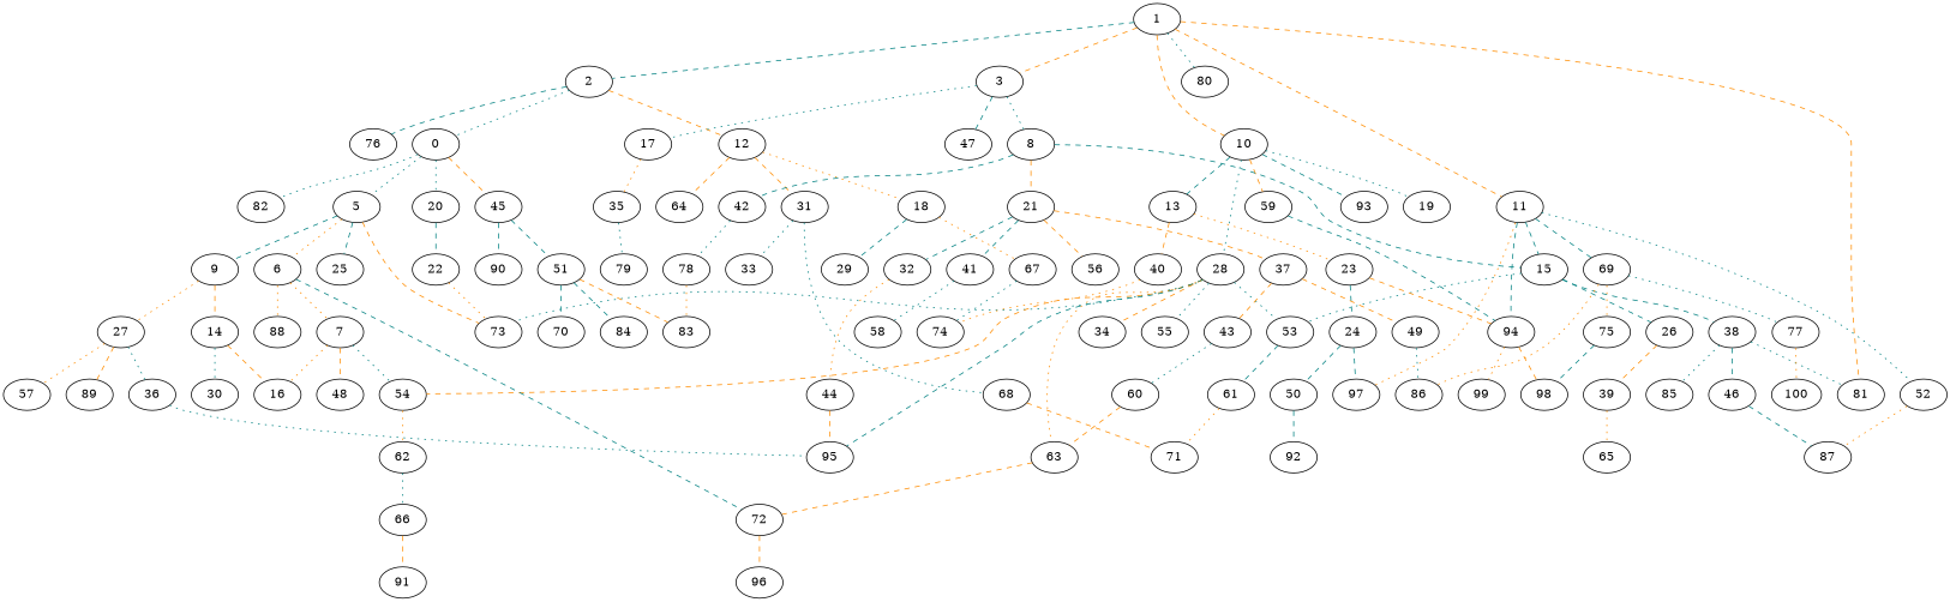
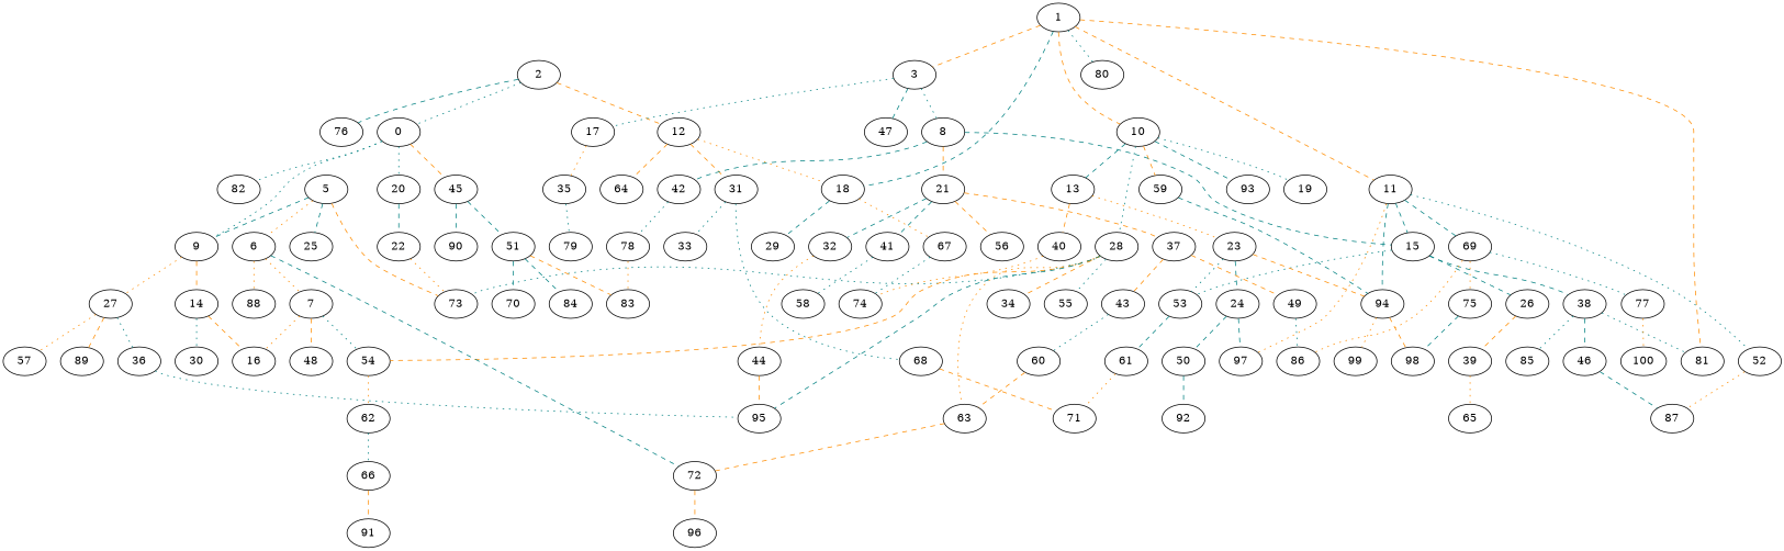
  graph {
    edge [color=teal style=dashed]
    1
    2
    3
    10
    11
    80
    81
    n8 [label=0]
    12
    76
    8
    17
    47
    13
    19
    28
    59
    93
    15
    52
    69
    94
    97
    5
    20
    45
    82
    18
    31
    64
    21
    42
    35
    23
    40
    73
    54
    34
    55
    63
    95
    26
    38
    53
    87
    86
    75
    77
    98
    99
    6
    9
    25
    22
    51
    90
    29
    67
    33
    68
    32
    37
    41
    56
    78
    79
    7
    72
    88
    14
    27
    83
    70
    84
    16
    48
    96
    30
    36
    57
    89
    62
    66
    39
    46
    85
    61
    44
    43
    49
    58
    24
    74
    100
    71
    50
    65
    60
    92
    91
-   1 -- 2
+   1 -- 18
    1 -- 3 [color=darkorange]
    1 -- 10 [color=darkorange]
    1 -- 11 [color=darkorange]
    1 -- 80 [style=dotted]
    1 -- 81 [color=darkorange]
    2 -- n8 [style=dotted]
    2 -- 12 [color=darkorange]
    2 -- 76
    3 -- 8 [style=dotted]
    3 -- 17 [style=dotted]
    3 -- 47
    10 -- 13
    10 -- 19 [style=dotted]
    10 -- 28 [style=dotted]
    10 -- 59 [color=darkorange]
    10 -- 93
    11 -- 15
    11 -- 52 [style=dotted]
    11 -- 69
    11 -- 94
    11 -- 97 [color=darkorange style=dotted]
-   n8 -- 5 [style=dotted]
+   n8 -- 9 [style=dotted]
    n8 -- 20 [style=dotted]
    n8 -- 45 [color=darkorange]
    n8 -- 82 [style=dotted]
    12 -- 18 [color=darkorange style=dotted]
    12 -- 31 [color=darkorange]
    12 -- 64 [color=darkorange]
    8 -- 15
    8 -- 21 [color=darkorange]
    8 -- 42
    17 -- 35 [color=darkorange style=dotted]
    13 -- 23 [color=darkorange style=dotted]
    13 -- 40 [color=darkorange]
    28 -- 73 [style=dotted]
    28 -- 54 [color=darkorange]
    28 -- 34 [color=darkorange]
    28 -- 55 [style=dotted]
    28 -- 63 [color=darkorange style=dotted]
    28 -- 95
    59 -- 94
    15 -- 26
    15 -- 38
    15 -- 53 [style=dotted]
    52 -- 87 [color=darkorange style=dotted]
    69 -- 86 [color=darkorange style=dotted]
    69 -- 75 [color=darkorange style=dotted]
    69 -- 77 [style=dotted]
    94 -- 98 [color=darkorange]
    94 -- 99 [color=darkorange style=dotted]
    5 -- 73 [color=darkorange]
    5 -- 6 [color=darkorange style=dotted]
    5 -- 9
    5 -- 25
    20 -- 22
    45 -- 51
    45 -- 90
    18 -- 29
    18 -- 67 [color=darkorange style=dotted]
    31 -- 33 [style=dotted]
    31 -- 68 [style=dotted]
    21 -- 32
    21 -- 37 [color=darkorange]
    21 -- 41
    21 -- 56 [color=darkorange]
    42 -- 78 [style=dotted]
    35 -- 79 [style=dotted]
    23 -- 94 [color=darkorange]
-   28 -- 53 [style=dotted]
+   23 -- 53 [style=dotted]
    23 -- 24
    40 -- 74 [color=darkorange style=dotted]
    54 -- 62 [color=darkorange style=dotted]
    63 -- 72 [color=darkorange]
    26 -- 39 [color=darkorange]
    38 -- 81 [style=dotted]
    38 -- 46
    38 -- 85 [style=dotted]
    53 -- 61
    75 -- 98
    77 -- 100 [color=darkorange style=dotted]
    6 -- 7 [color=darkorange style=dotted]
    6 -- 72
    6 -- 88 [color=darkorange style=dotted]
    9 -- 14 [color=darkorange]
    9 -- 27 [color=darkorange style=dotted]
    22 -- 73 [color=darkorange style=dotted]
    51 -- 83 [color=darkorange]
    51 -- 70
    51 -- 84
    67 -- 74 [style=dotted]
    68 -- 71 [color=darkorange]
    32 -- 44 [color=darkorange style=dotted]
    37 -- 43 [color=darkorange]
    37 -- 49 [color=darkorange]
    41 -- 58 [style=dotted]
    78 -- 83 [color=darkorange style=dotted]
    7 -- 54 [style=dotted]
    7 -- 16 [color=darkorange style=dotted]
    7 -- 48 [color=darkorange]
    72 -- 96 [color=darkorange]
    14 -- 16 [color=darkorange]
    14 -- 30 [style=dotted]
    27 -- 36 [style=dotted]
    27 -- 57 [color=darkorange style=dotted]
    27 -- 89 [color=darkorange]
    36 -- 95 [style=dotted]
    62 -- 66 [style=dotted]
    66 -- 91 [color=darkorange]
    39 -- 65 [color=darkorange style=dotted]
    46 -- 87
    61 -- 71 [color=darkorange style=dotted]
    44 -- 95 [color=darkorange]
    43 -- 60 [style=dotted]
    49 -- 86 [style=dotted]
    24 -- 97
    24 -- 50
    50 -- 92
    60 -- 63 [color=darkorange]
  }
